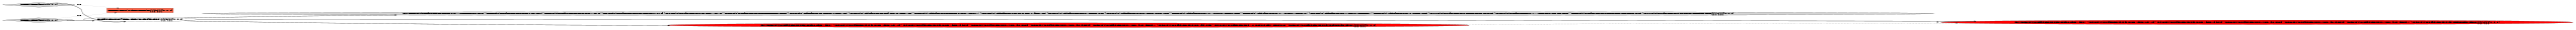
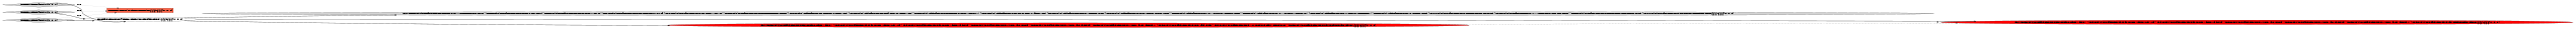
  digraph {
    rankdir=LR
    fontname="DejaVu Sans"
    node [fillcolor=lightgray shape=ellipse style=filled fontname="DejaVu Sans"]
    edge [style=bold fontname="DejaVu Sans"]
+   n1 [label="hasDataSourceSpecificOptions['0', '1', '0']" shape=diamond]
    n2 [fillcolor=white label="DBPPreferenceStore store = dataSourceDescriptor.getPreferenceStore()@@@3@@@['1', '1', '1']"]
    n3 [fillcolor=tomato label="DBPDataSourceContainer dataSourceDescriptor@@@2@@@['1', '1', '1']" shape=box]
    n4 [label="return store.contains(SQLPreferenceConstants.STATEMENT_INVALIDATE_BEFORE_EXECUTE) || store.contains(SQLPreferenceConstants.STATEMENT_TIMEOUT) || store.contains(SQLPreferenceConstants.SCRIPT_COMMIT_TYPE) || store.contains(SQLPreferenceConstants.SCRIPT_ERROR_HANDLING) || store.contains(SQLPreferenceConstants.SCRIPT_COMMIT_LINES) || store.contains(SQLPreferenceConstants.SCRIPT_FETCH_RESULT_SETS) || store.contains(ModelPreferences.SCRIPT_STATEMENT_DELIMITER) || store.contains(ModelPreferences.SCRIPT_IGNORE_NATIVE_DELIMITER) || store.contains(ModelPreferences.SCRIPT_STATEMENT_DELIMITER_BLANK) || store.contains(ModelPreferences.QUERY_REMOVE_TRAILING_DELIMITER) || store.contains(ModelPreferences.SQL_PARAMETERS_ENABLED) || store.contains(ModelPreferences.SQL_PARAMETERS_IN_DDL_ENABLED) || store.contains(ModelPreferences.SQL_ANONYMOUS_PARAMETERS_ENABLED) || store.contains(ModelPreferences.SQL_ANONYMOUS_PARAMETERS_MARK) || store.contains(ModelPreferences.SQL_NAMED_PARAMETERS_PREFIX) || store.contains(ModelPreferences.SQL_VARIABLES_ENABLED) || store.contains(SQLPreferenceConstants.RESET_CURSOR_ON_EXECUTE) || store.contains(SQLPreferenceConstants.MAXIMIZE_EDITOR_ON_SCRIPT_EXECUTE) || store.contains(SQLPreferenceConstants.REFRESH_DEFAULTS_AFTER_EXECUTE) || store.contains(SQLPreferenceConstants.CLEAR_OUTPUT_BEFORE_EXECUTE)@@@4@@@['0', '0', '1']"]
    n5 [fillcolor=red label="return store.contains(SQLPreferenceConstants.EDITOR_SEPARATE_CONNECTION) || store.contains(SQLPreferenceConstants.EDITOR_CONNECT_ON_ACTIVATE) || store.contains(SQLPreferenceConstants.EDITOR_CONNECT_ON_EXECUTE) || store.contains(SQLPreferenceConstants.AUTO_SAVE_ON_CLOSE) || store.contains(SQLPreferenceConstants.AUTO_SAVE_ON_EXECUTE) || store.contains(SQLPreferenceConstants.AUTO_SAVE_ACTIVE_SCHEMA) || store.contains(SQLPreferenceConstants.RESULT_SET_CLOSE_ON_ERROR)@@@4@@@['0', '1', '0']"]
    n6 [fillcolor=red label="return store.contains(SQLPreferenceConstants.EDITOR_SEPARATE_CONNECTION) || store.contains(SQLPreferenceConstants.EDITOR_CONNECT_ON_ACTIVATE) || store.contains(SQLPreferenceConstants.EDITOR_CONNECT_ON_EXECUTE) || store.contains(SQLPreferenceConstants.AUTO_SAVE_ON_CLOSE) || store.contains(SQLPreferenceConstants.AUTO_SAVE_ON_EXECUTE) || store.contains(SQLPreferenceConstants.AUTO_SAVE_ACTIVE_SCHEMA) || store.contains(SQLPreferenceConstants.FOLDING_ENABLED) || store.contains(SQLPreferenceConstants.MARK_OCCURRENCES_UNDER_CURSOR) || store.contains(SQLPreferenceConstants.RESULT_SET_CLOSE_ON_ERROR)@@@4@@@['1', '0', '0']"]
    n7 [label="hasDataSourceSpecificOptions['0', '0', '1']" shape=diamond]
    n8 [label="hasDataSourceSpecificOptions['1', '0', '0']" shape=diamond]
+   n1 -> n2
+   n1 -> n3 [label=true style=dotted]
    n2 -> n4
    n2 -> n5
    n2 -> n6
    n6 -> n5 [label=0 style=dashed]
    n7 -> n2
    n7 -> n3 [label=true style=dotted]
    n8 -> n2
    n8 -> n3 [label=true style=dotted]
  }
